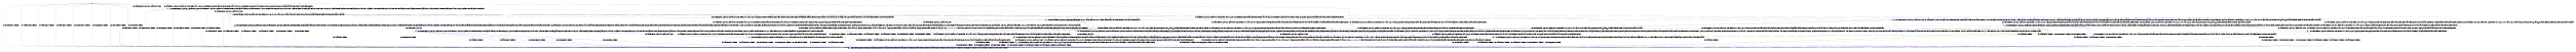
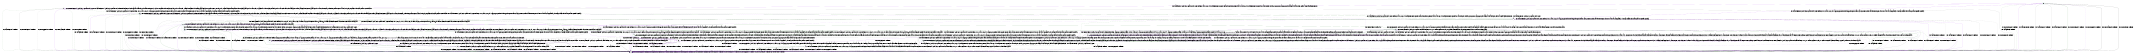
  digraph {
    node [color=teal shape=circle]
    edge [arrowhead=tee color=purple style=solid]
    n1 [label=s0]
    n2 [color=gray40 label=s1]
    n3 [color=gray40 label=s2]
    n4 [color=gray40 label=s4]
    n5 [label=s3]
    n6 [label=s10]
    n7 [label=s5]
    n8 [label=s14]
    n9 [label=s8]
    n10 [color=gray40 label=s13]
    n11 [color=gray40 label=s6]
    n12 [label=s7]
    n13 [label=s11]
    n14 [color=gray40 label=s9]
    n15 [color=gray40 label=s12]
    n1 -> n2 [arrowhead=odot label="user1|local|AddDevice / Symbol: CLS_0. Operation result: Success. Evidence: ''status':0,'msg':'ok'' in multiple HTTP POST responses'. Reason: The consistent presence of 'status':0 and 'msg':'ok' in multiple HTTP POST responses from various endpoints, including /vtproxy/common, /appsync/group/dev/manage, and local cloud APIs, confirms a successful AddDevice execution."]
    n1 -> n3 [color=darkgreen label="user1|remote|DeviceControl / NoElement" style=dashed]
    n1 -> n3 [label="user1|local|RemoveDevice / NoElement"]
    n1 -> n3 [color=gray40 label="user1|local|DeviceControl / NoElement"]
    n1 -> n3 [arrowhead=odot color=gray40 label="user2|local|DeviceControl / NoElement"]
    n1 -> n3 [color=darkgreen label="user2|remote|DeviceControl / NoElement"]
    n1 -> n3 [arrowhead=odot label="user2|remote|AcceptInvite / NoElement" style=dashed]
    n1 -> n3 [color=black label="user2|remote|ScanQRCode / NoElement"]
    n1 -> n3 [color=black label="user2|remote|QuitHome / NoElement"]
    n1 -> n4 [arrowhead=odot label="user1|local|InviteToHome / Symbol: CLS_0. Operation result: Success. Evidence: ''error':0,'status':0,'msg':'ok'' in /appsync/group/member/invited/reqqrcode response'. Reason: Majority consensus confirms that the HTTP response with zero error and status, accompanied by 'ok' message, indicates the invitation operation succeeded successfully."]
-   n2 -> n1 [arrowhead=odot color=gray40 label="user1|local|RemoveDevice / Symbol: CLS_-1. Operation result: Success." style=dashed]
    n2 -> n2 [label="user1|remote|DeviceControl / Symbol: CLS_-1. Operation result: Success."]
    n2 -> n2 [arrowhead=odot label="user1|local|DeviceControl / Symbol: CLS_0. Operation result: Undetermined. Evidence: 'no decisive payload or header keywords related to DeviceControl'; 'only short UDP packets without explicit control keywords or status codes'; 'Sustained UDP packets with increasing payload lengths but no explicit success or error keywords'; 'sustained bidirectional UDP packets without explicit payload keywords or status codes'; 'udp packets flow without explicit operation keywords or status codes'. Reason: The traffic captures uniformly lack explicit DeviceControl payload keywords or status codes necessary to determine operation success or failure, showing only UDP packets without clear operation outcome indicators."]
    n2 -> n3 [arrowhead=odot color=gray40 label="user1|local|AddDevice / NoElement"]
    n2 -> n3 [arrowhead=odot color=darkgreen label="user2|local|DeviceControl / NoElement" style=dashed]
    n2 -> n3 [arrowhead=odot color=gray40 label="user2|remote|DeviceControl / NoElement"]
    n2 -> n3 [arrowhead=odot color=gray40 label="user2|remote|AcceptInvite / NoElement" style=dashed]
    n2 -> n3 [arrowhead=odot label="user2|remote|ScanQRCode / NoElement"]
    n2 -> n3 [arrowhead=odot color=darkgreen label="user2|remote|QuitHome / NoElement" style=dashed]
    n2 -> n5 [arrowhead=odot color=darkgreen label="user1|local|InviteToHome / Symbol: CLS_0. Operation result: Success. Evidence: ''error':0,'status':0,'msg':'ok'' in /appsync/group/member/invited/reqqrcode response'. Reason: Majority consensus confirms that the HTTP response with zero error and status, accompanied by 'ok' message, indicates the invitation operation succeeded successfully." style=dashed]
    n3 -> n3 [arrowhead=odot color=darkgreen label="user1|remote|DeviceControl / NoElement"]
    n3 -> n3 [arrowhead=odot label="user1|local|AddDevice / NoElement"]
    n3 -> n3 [color=gray40 label="user1|local|RemoveDevice / NoElement"]
    n3 -> n3 [arrowhead=odot color=gray40 label="user1|local|DeviceControl / NoElement"]
    n3 -> n3 [label="user1|local|InviteToHome / NoElement"]
    n3 -> n3 [color=gray40 label="user2|local|DeviceControl / NoElement"]
    n3 -> n3 [color=darkgreen label="user2|remote|DeviceControl / NoElement"]
    n3 -> n3 [arrowhead=odot label="user2|remote|AcceptInvite / NoElement" style=dashed]
    n3 -> n3 [label="user2|remote|ScanQRCode / NoElement"]
    n3 -> n3 [color=gray40 label="user2|remote|QuitHome / NoElement" style=dashed]
    n4 -> n3 [arrowhead=odot color=gray40 label="user1|remote|DeviceControl / NoElement" style=dashed]
    n4 -> n3 [label="user1|local|RemoveDevice / NoElement"]
    n4 -> n3 [color=gray40 label="user1|local|DeviceControl / NoElement" style=dashed]
    n4 -> n3 [arrowhead=odot label="user2|local|DeviceControl / NoElement"]
    n4 -> n3 [color=black label="user2|remote|DeviceControl / NoElement" style=dashed]
    n4 -> n3 [arrowhead=odot color=gray40 label="user2|remote|AcceptInvite / NoElement" style=dashed]
    n4 -> n3 [color=black label="user2|remote|QuitHome / NoElement" style=dashed]
    n4 -> n4 [color=black label="user1|local|InviteToHome / Symbol: CLS_0. Operation result: Success. Evidence: ''error':0,'status':0,'msg':'ok'' in /appsync/group/member/invited/reqqrcode response'. Reason: Majority consensus confirms that the HTTP response with zero error and status, accompanied by 'ok' message, indicates the invitation operation succeeded successfully." style=dashed]
    n4 -> n5 [color=darkgreen label="user1|local|AddDevice / Symbol: CLS_0. Operation result: Success. Evidence: ''status':0,'msg':'ok'' in multiple HTTP POST responses'. Reason: The consistent presence of 'status':0 and 'msg':'ok' in multiple HTTP POST responses from various endpoints, including /vtproxy/common, /appsync/group/dev/manage, and local cloud APIs, confirms a successful AddDevice execution."]
    n4 -> n6 [color=darkgreen label="user2|remote|ScanQRCode / Symbol: CLS_0. Operation result: Success. Evidence: ''error':0,'msg':'ok''; ''error':0,'status':0,'msg':'ok''. Reason: Majority positive response with error=0 and msg='ok' indicates ScanQRCode succeeded with consistent success indicators in the payload."]
    n5 -> n3 [arrowhead=odot color=darkgreen label="user1|local|AddDevice / NoElement" style=dashed]
    n5 -> n3 [arrowhead=odot label="user2|local|DeviceControl / NoElement"]
    n5 -> n3 [color=black label="user2|remote|DeviceControl / NoElement" style=dashed]
    n5 -> n3 [arrowhead=odot color=darkgreen label="user2|remote|AcceptInvite / NoElement" style=dashed]
    n5 -> n3 [arrowhead=odot color=darkgreen label="user2|remote|QuitHome / NoElement" style=dashed]
    n5 -> n4 [arrowhead=odot color=gray40 label="user1|local|RemoveDevice / Symbol: CLS_-1. Operation result: Success." style=dashed]
    n5 -> n5 [arrowhead=odot color=black label="user1|remote|DeviceControl / Symbol: CLS_-1. Operation result: Success."]
    n5 -> n5 [arrowhead=odot color=gray40 label="user1|local|DeviceControl / Symbol: CLS_0. Operation result: Undetermined. Evidence: 'no decisive payload or header keywords related to DeviceControl'; 'only short UDP packets without explicit control keywords or status codes'; 'Sustained UDP packets with increasing payload lengths but no explicit success or error keywords'; 'sustained bidirectional UDP packets without explicit payload keywords or status codes'; 'udp packets flow without explicit operation keywords or status codes'. Reason: The traffic captures uniformly lack explicit DeviceControl payload keywords or status codes necessary to determine operation success or failure, showing only UDP packets without clear operation outcome indicators." style=dashed]
    n5 -> n5 [color=black label="user1|local|InviteToHome / Symbol: CLS_0. Operation result: Success. Evidence: ''error':0,'status':0,'msg':'ok'' in /appsync/group/member/invited/reqqrcode response'. Reason: Majority consensus confirms that the HTTP response with zero error and status, accompanied by 'ok' message, indicates the invitation operation succeeded successfully."]
    n5 -> n7 [color=black label="user2|remote|ScanQRCode / Symbol: CLS_0. Operation result: Success. Evidence: ''error':0,'msg':'ok''; ''error':0,'status':0,'msg':'ok''. Reason: Majority positive response with error=0 and msg='ok' indicates ScanQRCode succeeded with consistent success indicators in the payload."]
    n6 -> n3 [arrowhead=odot label="user1|remote|DeviceControl / NoElement" style=dashed]
    n6 -> n3 [arrowhead=odot color=darkgreen label="user1|local|RemoveDevice / NoElement"]
    n6 -> n3 [label="user1|local|DeviceControl / NoElement" style=dashed]
    n6 -> n3 [arrowhead=odot label="user2|local|DeviceControl / NoElement" style=dashed]
    n6 -> n3 [arrowhead=odot label="user2|remote|DeviceControl / NoElement"]
    n6 -> n3 [color=darkgreen label="user2|remote|QuitHome / NoElement" style=dashed]
    n6 -> n6 [arrowhead=odot color=darkgreen label="user2|remote|ScanQRCode / Symbol: CLS_0. Operation result: Success. Evidence: ''error':0,'msg':'ok''; ''error':0,'status':0,'msg':'ok''. Reason: Majority positive response with error=0 and msg='ok' indicates ScanQRCode succeeded with consistent success indicators in the payload."]
    n6 -> n7 [color=darkgreen label="user1|local|AddDevice / Symbol: CLS_0. Operation result: Success. Evidence: ''status':0,'msg':'ok'' in multiple HTTP POST responses'. Reason: The consistent presence of 'status':0 and 'msg':'ok' in multiple HTTP POST responses from various endpoints, including /vtproxy/common, /appsync/group/dev/manage, and local cloud APIs, confirms a successful AddDevice execution."]
    n6 -> n9 [arrowhead=odot color=darkgreen label="user2|remote|AcceptInvite / Symbol: CLS_0. Operation result: Success. Evidence: 'error':0,'status':0,'msg':'ok' in /appsync/group/member/invited/joinfamily response'. Reason: The majority consensus confirms successful invite acceptance as indicated by HTTP POST responses bearing zero error and status along with 'ok' messages; a minority report indicating a device reset error is noted but lacks sufficient agreement to override the success determination."]
    n6 -> n10 [label="user1|local|InviteToHome / Symbol: CLS_0. Operation result: Success. Evidence: ''error':0,'status':0,'msg':'ok'' in /appsync/group/member/invited/reqqrcode response'. Reason: Majority consensus confirms that the HTTP response with zero error and status, accompanied by 'ok' message, indicates the invitation operation succeeded successfully."]
    n7 -> n3 [color=darkgreen label="user1|local|AddDevice / NoElement"]
    n7 -> n3 [arrowhead=odot color=darkgreen label="user2|local|DeviceControl / NoElement" style=dashed]
    n7 -> n3 [color=gray40 label="user2|remote|DeviceControl / NoElement" style=dashed]
    n7 -> n3 [arrowhead=odot color=black label="user2|remote|QuitHome / NoElement" style=dashed]
-   n2 -> n6 [color=black label="user1|local|RemoveDevice / Symbol: CLS_-1. Operation result: Success." style=dashed]
+   n7 -> n6 [color=black label="user1|local|RemoveDevice / Symbol: CLS_-1. Operation result: Success." style=dashed]
    n7 -> n7 [arrowhead=odot color=gray40 label="user1|remote|DeviceControl / Symbol: CLS_-1. Operation result: Success." style=dashed]
    n7 -> n7 [arrowhead=odot color=darkgreen label="user1|local|DeviceControl / Symbol: CLS_0. Operation result: Undetermined. Evidence: 'no decisive payload or header keywords related to DeviceControl'; 'only short UDP packets without explicit control keywords or status codes'; 'Sustained UDP packets with increasing payload lengths but no explicit success or error keywords'; 'sustained bidirectional UDP packets without explicit payload keywords or status codes'; 'udp packets flow without explicit operation keywords or status codes'. Reason: The traffic captures uniformly lack explicit DeviceControl payload keywords or status codes necessary to determine operation success or failure, showing only UDP packets without clear operation outcome indicators."]
    n7 -> n7 [label="user2|remote|ScanQRCode / Symbol: CLS_0. Operation result: Success. Evidence: ''error':0,'msg':'ok''; ''error':0,'status':0,'msg':'ok''. Reason: Majority positive response with error=0 and msg='ok' indicates ScanQRCode succeeded with consistent success indicators in the payload."]
    n7 -> n8 [color=gray40 label="user1|local|InviteToHome / Symbol: CLS_0. Operation result: Success. Evidence: ''error':0,'status':0,'msg':'ok'' in /appsync/group/member/invited/reqqrcode response'. Reason: Majority consensus confirms that the HTTP response with zero error and status, accompanied by 'ok' message, indicates the invitation operation succeeded successfully."]
    n8 -> n3 [label="user1|local|AddDevice / NoElement"]
    n8 -> n3 [label="user2|local|DeviceControl / NoElement" style=dashed]
    n8 -> n3 [arrowhead=odot color=black label="user2|remote|DeviceControl / NoElement"]
    n8 -> n3 [label="user2|remote|QuitHome / NoElement"]
    n8 -> n7 [arrowhead=odot color=darkgreen label="user2|remote|ScanQRCode / Symbol: CLS_0. Operation result: Success. Evidence: ''error':0,'msg':'ok''; ''error':0,'status':0,'msg':'ok''. Reason: Majority positive response with error=0 and msg='ok' indicates ScanQRCode succeeded with consistent success indicators in the payload."]
    n8 -> n8 [color=gray40 label="user1|remote|DeviceControl / Symbol: CLS_-1. Operation result: Success."]
    n8 -> n8 [color=gray40 label="user1|local|DeviceControl / Symbol: CLS_0. Operation result: Undetermined. Evidence: 'no decisive payload or header keywords related to DeviceControl'; 'only short UDP packets without explicit control keywords or status codes'; 'Sustained UDP packets with increasing payload lengths but no explicit success or error keywords'; 'sustained bidirectional UDP packets without explicit payload keywords or status codes'; 'udp packets flow without explicit operation keywords or status codes'. Reason: The traffic captures uniformly lack explicit DeviceControl payload keywords or status codes necessary to determine operation success or failure, showing only UDP packets without clear operation outcome indicators." style=dashed]
    n8 -> n8 [color=darkgreen label="user1|local|InviteToHome / Symbol: CLS_0. Operation result: Success. Evidence: ''error':0,'status':0,'msg':'ok'' in /appsync/group/member/invited/reqqrcode response'. Reason: Majority consensus confirms that the HTTP response with zero error and status, accompanied by 'ok' message, indicates the invitation operation succeeded successfully." style=dashed]
    n8 -> n10 [arrowhead=odot color=black label="user1|local|RemoveDevice / Symbol: CLS_-1. Operation result: Success." style=dashed]
    n8 -> n12 [color=gray40 label="user2|remote|AcceptInvite / Symbol: CLS_0. Operation result: Success. Evidence: 'error':0,'status':0,'msg':'ok' in /appsync/group/member/invited/joinfamily response'. Reason: The majority consensus confirms successful invite acceptance as indicated by HTTP POST responses bearing zero error and status along with 'ok' messages; a minority report indicating a device reset error is noted but lacks sufficient agreement to override the success determination."]
    n9 -> n3 [color=darkgreen label="user1|remote|DeviceControl / NoElement"]
    n9 -> n3 [arrowhead=odot label="user1|local|RemoveDevice / NoElement" style=dashed]
    n9 -> n3 [arrowhead=odot color=gray40 label="user1|local|DeviceControl / NoElement"]
    n9 -> n3 [arrowhead=odot label="user2|local|DeviceControl / NoElement" style=dashed]
    n9 -> n3 [arrowhead=odot color=darkgreen label="user2|remote|DeviceControl / NoElement" style=dashed]
    n9 -> n3 [label="user2|remote|AcceptInvite / NoElement"]
    n9 -> n9 [label="user2|remote|ScanQRCode / Symbol: CLS_1. Operation result: Failed. Evidence: ''error':-2010''. Reason: Negative error code -2010 signifies ScanQRCode failure with consistent presence of this error code across evidence payloads."]
    n9 -> n11 [arrowhead=odot color=darkgreen label="user1|local|AddDevice / Symbol: CLS_0. Operation result: Success. Evidence: ''status':0,'msg':'ok'' in multiple HTTP POST responses'. Reason: The consistent presence of 'status':0 and 'msg':'ok' in multiple HTTP POST responses from various endpoints, including /vtproxy/common, /appsync/group/dev/manage, and local cloud APIs, confirms a successful AddDevice execution." style=dashed]
    n9 -> n14 [color=black label="user1|local|InviteToHome / Symbol: CLS_1. Operation result: Success. Evidence: ''error':0,'status':0,'msg':'ok'' in /appsync/group/member/invited/reqqrcode response'. Reason: The unanimous matching zero error and status with 'ok' message demonstrate successful invite operation completion."]
    n9 -> n15 [arrowhead=odot color=darkgreen label="user2|remote|QuitHome / Symbol: CLS_0. Operation result: Undetermined. Evidence: '/appsync/group/member/quitfamily' with error 0 and msg 'ok'; '/appsync/group/member/quitfamily' with {'error':0,'status':0,'msg':'ok'}'; '/appsync/group/member/quitfamily' with status -30107 and garbled msg; '/appsync/group/member/quitfamily' responded with {'status':-30107,'msg':'������������'}'. Reason: Majority consensus shows both success with zero error and 'ok' message indicating successful quit operation, and failure indicators with negative status code -30107 and corrupted message indicating failure. The evidence reflects conflicting operation outcomes; therefore, the overall operation result is undetermined."]
    n10 -> n3 [arrowhead=odot color=black label="user1|remote|DeviceControl / NoElement" style=dashed]
    n10 -> n3 [color=black label="user1|local|RemoveDevice / NoElement"]
    n10 -> n3 [arrowhead=odot label="user1|local|DeviceControl / NoElement"]
    n10 -> n3 [arrowhead=odot label="user2|local|DeviceControl / NoElement" style=dashed]
    n10 -> n3 [label="user2|remote|DeviceControl / NoElement" style=dashed]
    n10 -> n3 [arrowhead=odot color=black label="user2|remote|QuitHome / NoElement" style=dashed]
    n10 -> n6 [arrowhead=odot label="user2|remote|ScanQRCode / Symbol: CLS_0. Operation result: Success. Evidence: ''error':0,'msg':'ok''; ''error':0,'status':0,'msg':'ok''. Reason: Majority positive response with error=0 and msg='ok' indicates ScanQRCode succeeded with consistent success indicators in the payload."]
    n10 -> n8 [arrowhead=odot color=black label="user1|local|AddDevice / Symbol: CLS_0. Operation result: Success. Evidence: ''status':0,'msg':'ok'' in multiple HTTP POST responses'. Reason: The consistent presence of 'status':0 and 'msg':'ok' in multiple HTTP POST responses from various endpoints, including /vtproxy/common, /appsync/group/dev/manage, and local cloud APIs, confirms a successful AddDevice execution." style=dashed]
    n10 -> n10 [label="user1|local|InviteToHome / Symbol: CLS_0. Operation result: Success. Evidence: ''error':0,'status':0,'msg':'ok'' in /appsync/group/member/invited/reqqrcode response'. Reason: Majority consensus confirms that the HTTP response with zero error and status, accompanied by 'ok' message, indicates the invitation operation succeeded successfully." style=dashed]
    n10 -> n14 [arrowhead=odot color=gray40 label="user2|remote|AcceptInvite / Symbol: CLS_0. Operation result: Success. Evidence: 'error':0,'status':0,'msg':'ok' in /appsync/group/member/invited/joinfamily response'. Reason: The majority consensus confirms successful invite acceptance as indicated by HTTP POST responses bearing zero error and status along with 'ok' messages; a minority report indicating a device reset error is noted but lacks sufficient agreement to override the success determination." style=dashed]
    n11 -> n3 [color=black label="user1|local|AddDevice / NoElement" style=dashed]
    n11 -> n3 [arrowhead=odot label="user2|remote|AcceptInvite / NoElement" style=dashed]
    n11 -> n9 [arrowhead=odot color=darkgreen label="user1|local|RemoveDevice / Symbol: CLS_-1. Operation result: Success."]
    n11 -> n11 [color=black label="user1|remote|DeviceControl / Symbol: CLS_-1. Operation result: Success." style=dashed]
    n11 -> n11 [color=darkgreen label="user1|local|DeviceControl / Symbol: CLS_0. Operation result: Undetermined. Evidence: 'no decisive payload or header keywords related to DeviceControl'; 'only short UDP packets without explicit control keywords or status codes'; 'Sustained UDP packets with increasing payload lengths but no explicit success or error keywords'; 'sustained bidirectional UDP packets without explicit payload keywords or status codes'; 'udp packets flow without explicit operation keywords or status codes'. Reason: The traffic captures uniformly lack explicit DeviceControl payload keywords or status codes necessary to determine operation success or failure, showing only UDP packets without clear operation outcome indicators."]
    n11 -> n11 [label="user2|local|DeviceControl / Symbol: CLS_0. Operation result: Success. Evidence: ''status':0' in payload and multiple DNA.TransmissionControl Response events'. Reason: The presence of 'status':0 within payloads unambiguously signals successful operations confirmed by repetitive DNA.TransmissionControl Response events, demonstrating consistent bidirectional control acknowledgments and indicating successful device command execution."]
    n11 -> n11 [color=gray40 label="user2|remote|DeviceControl / Symbol: CLS_1. Operation result: Success. Evidence: 'DNA.TransmissionControl Response with pwri values 0 and 1'; 'Response event with multiple bidirectional payloads indicating active interaction'; ''name':'Response', bidirectional exchange with multiple POSTs and responses'; 'DNA.TransmissionControl Response with pwri:1 indicating device accepted control'; ''name':'Response', 'POST /device/control/v2/sdkcontrol''. Reason: Majority control responses exhibit bidirectional, sustained payload exchanges with 'pwri' acknowledgments and valid 'Response' events confirming successful device control command execution."]
    n11 -> n11 [arrowhead=odot color=gray40 label="user2|remote|ScanQRCode / Symbol: CLS_1. Operation result: Failed. Evidence: ''error':-2010''. Reason: Negative error code -2010 signifies ScanQRCode failure with consistent presence of this error code across evidence payloads." style=dashed]
    n11 -> n12 [label="user1|local|InviteToHome / Symbol: CLS_1. Operation result: Success. Evidence: ''error':0,'status':0,'msg':'ok'' in /appsync/group/member/invited/reqqrcode response'. Reason: The unanimous matching zero error and status with 'ok' message demonstrate successful invite operation completion."]
    n11 -> n13 [arrowhead=odot color=black label="user2|remote|QuitHome / Symbol: CLS_1. " style=dashed]
    n12 -> n3 [color=gray40 label="user1|local|AddDevice / NoElement" style=dashed]
    n12 -> n3 [color=gray40 label="user2|remote|AcceptInvite / NoElement"]
    n12 -> n5 [label="user2|remote|QuitHome / Symbol: CLS_1. " style=dashed]
    n12 -> n12 [color=gray40 label="user1|remote|DeviceControl / Symbol: CLS_-1. Operation result: Success." style=dashed]
    n12 -> n12 [color=darkgreen label="user1|local|DeviceControl / Symbol: CLS_0. Operation result: Undetermined. Evidence: 'no decisive payload or header keywords related to DeviceControl'; 'only short UDP packets without explicit control keywords or status codes'; 'Sustained UDP packets with increasing payload lengths but no explicit success or error keywords'; 'sustained bidirectional UDP packets without explicit payload keywords or status codes'; 'udp packets flow without explicit operation keywords or status codes'. Reason: The traffic captures uniformly lack explicit DeviceControl payload keywords or status codes necessary to determine operation success or failure, showing only UDP packets without clear operation outcome indicators."]
    n12 -> n12 [color=darkgreen label="user1|local|InviteToHome / Symbol: CLS_1. Operation result: Success. Evidence: ''error':0,'status':0,'msg':'ok'' in /appsync/group/member/invited/reqqrcode response'. Reason: The unanimous matching zero error and status with 'ok' message demonstrate successful invite operation completion."]
    n12 -> n12 [arrowhead=odot color=black label="user2|local|DeviceControl / Symbol: CLS_0. Operation result: Success. Evidence: ''status':0' in payload and multiple DNA.TransmissionControl Response events'. Reason: The presence of 'status':0 within payloads unambiguously signals successful operations confirmed by repetitive DNA.TransmissionControl Response events, demonstrating consistent bidirectional control acknowledgments and indicating successful device command execution." style=dashed]
    n12 -> n12 [arrowhead=odot color=darkgreen label="user2|remote|DeviceControl / Symbol: CLS_1. Operation result: Success. Evidence: 'DNA.TransmissionControl Response with pwri values 0 and 1'; 'Response event with multiple bidirectional payloads indicating active interaction'; ''name':'Response', bidirectional exchange with multiple POSTs and responses'; 'DNA.TransmissionControl Response with pwri:1 indicating device accepted control'; ''name':'Response', 'POST /device/control/v2/sdkcontrol''. Reason: Majority control responses exhibit bidirectional, sustained payload exchanges with 'pwri' acknowledgments and valid 'Response' events confirming successful device control command execution."]
    n12 -> n12 [arrowhead=odot label="user2|remote|ScanQRCode / Symbol: CLS_2. Operation result: Failed. Evidence: ''error':-2011''. Reason: Negative error code -2011 confirms unsuccessful ScanQRCode attempt, supported by uniform error code evidence in payloads."]
    n12 -> n14 [color=black label="user1|local|RemoveDevice / Symbol: CLS_-1. Operation result: Success." style=dashed]
    n13 -> n3 [arrowhead=odot color=gray40 label="user1|local|AddDevice / NoElement" style=dashed]
    n13 -> n3 [arrowhead=odot color=gray40 label="user2|local|DeviceControl / NoElement"]
    n13 -> n3 [color=black label="user2|remote|DeviceControl / NoElement"]
    n13 -> n3 [label="user2|remote|AcceptInvite / NoElement"]
    n13 -> n3 [arrowhead=odot color=black label="user2|remote|QuitHome / NoElement"]
    n13 -> n5 [arrowhead=odot color=black label="user1|local|InviteToHome / Symbol: CLS_0. Operation result: Success. Evidence: ''error':0,'status':0,'msg':'ok'' in /appsync/group/member/invited/reqqrcode response'. Reason: Majority consensus confirms that the HTTP response with zero error and status, accompanied by 'ok' message, indicates the invitation operation succeeded successfully." style=dashed]
    n13 -> n13 [color=black label="user1|remote|DeviceControl / Symbol: CLS_-1. Operation result: Success."]
    n13 -> n13 [label="user1|local|DeviceControl / Symbol: CLS_0. Operation result: Undetermined. Evidence: 'no decisive payload or header keywords related to DeviceControl'; 'only short UDP packets without explicit control keywords or status codes'; 'Sustained UDP packets with increasing payload lengths but no explicit success or error keywords'; 'sustained bidirectional UDP packets without explicit payload keywords or status codes'; 'udp packets flow without explicit operation keywords or status codes'. Reason: The traffic captures uniformly lack explicit DeviceControl payload keywords or status codes necessary to determine operation success or failure, showing only UDP packets without clear operation outcome indicators." style=dashed]
    n13 -> n13 [arrowhead=odot color=gray40 label="user2|remote|ScanQRCode / Symbol: CLS_1. Operation result: Failed. Evidence: ''error':-2010''. Reason: Negative error code -2010 signifies ScanQRCode failure with consistent presence of this error code across evidence payloads." style=dashed]
    n13 -> n15 [color=black label="user1|local|RemoveDevice / Symbol: CLS_-1. Operation result: Success." style=dashed]
    n14 -> n3 [color=black label="user1|remote|DeviceControl / NoElement" style=dashed]
    n14 -> n3 [color=darkgreen label="user1|local|RemoveDevice / NoElement"]
    n14 -> n3 [color=gray40 label="user1|local|DeviceControl / NoElement" style=dashed]
    n14 -> n3 [label="user2|local|DeviceControl / NoElement" style=dashed]
    n14 -> n3 [arrowhead=odot color=gray40 label="user2|remote|DeviceControl / NoElement"]
    n14 -> n3 [label="user2|remote|AcceptInvite / NoElement"]
    n14 -> n4 [arrowhead=odot color=darkgreen label="user2|remote|QuitHome / Symbol: CLS_0. Operation result: Undetermined. Evidence: '/appsync/group/member/quitfamily' with error 0 and msg 'ok'; '/appsync/group/member/quitfamily' with {'error':0,'status':0,'msg':'ok'}'; '/appsync/group/member/quitfamily' with status -30107 and garbled msg; '/appsync/group/member/quitfamily' responded with {'status':-30107,'msg':'������������'}'. Reason: Majority consensus shows both success with zero error and 'ok' message indicating successful quit operation, and failure indicators with negative status code -30107 and corrupted message indicating failure. The evidence reflects conflicting operation outcomes; therefore, the overall operation result is undetermined." style=dashed]
    n14 -> n12 [label="user1|local|AddDevice / Symbol: CLS_0. Operation result: Success. Evidence: ''status':0,'msg':'ok'' in multiple HTTP POST responses'. Reason: The consistent presence of 'status':0 and 'msg':'ok' in multiple HTTP POST responses from various endpoints, including /vtproxy/common, /appsync/group/dev/manage, and local cloud APIs, confirms a successful AddDevice execution." style=dashed]
    n14 -> n14 [label="user1|local|InviteToHome / Symbol: CLS_1. Operation result: Success. Evidence: ''error':0,'status':0,'msg':'ok'' in /appsync/group/member/invited/reqqrcode response'. Reason: The unanimous matching zero error and status with 'ok' message demonstrate successful invite operation completion."]
    n14 -> n14 [arrowhead=odot color=darkgreen label="user2|remote|ScanQRCode / Symbol: CLS_2. Operation result: Failed. Evidence: ''error':-2011''. Reason: Negative error code -2011 confirms unsuccessful ScanQRCode attempt, supported by uniform error code evidence in payloads." style=dashed]
    n15 -> n3 [arrowhead=odot color=black label="user1|remote|DeviceControl / NoElement"]
    n15 -> n3 [color=gray40 label="user1|local|RemoveDevice / NoElement"]
    n15 -> n3 [label="user1|local|DeviceControl / NoElement"]
    n15 -> n3 [arrowhead=odot color=gray40 label="user2|local|DeviceControl / NoElement"]
    n15 -> n3 [arrowhead=odot color=gray40 label="user2|remote|DeviceControl / NoElement"]
    n15 -> n3 [arrowhead=odot color=gray40 label="user2|remote|AcceptInvite / NoElement"]
    n15 -> n3 [color=black label="user2|remote|QuitHome / NoElement" style=dashed]
    n15 -> n4 [label="user1|local|InviteToHome / Symbol: CLS_0. Operation result: Success. Evidence: ''error':0,'status':0,'msg':'ok'' in /appsync/group/member/invited/reqqrcode response'. Reason: Majority consensus confirms that the HTTP response with zero error and status, accompanied by 'ok' message, indicates the invitation operation succeeded successfully." style=dashed]
    n15 -> n13 [arrowhead=odot label="user1|local|AddDevice / Symbol: CLS_0. Operation result: Success. Evidence: ''status':0,'msg':'ok'' in multiple HTTP POST responses'. Reason: The consistent presence of 'status':0 and 'msg':'ok' in multiple HTTP POST responses from various endpoints, including /vtproxy/common, /appsync/group/dev/manage, and local cloud APIs, confirms a successful AddDevice execution."]
    n15 -> n15 [arrowhead=odot label="user2|remote|ScanQRCode / Symbol: CLS_1. Operation result: Failed. Evidence: ''error':-2010''. Reason: Negative error code -2010 signifies ScanQRCode failure with consistent presence of this error code across evidence payloads." style=dashed]
  }
